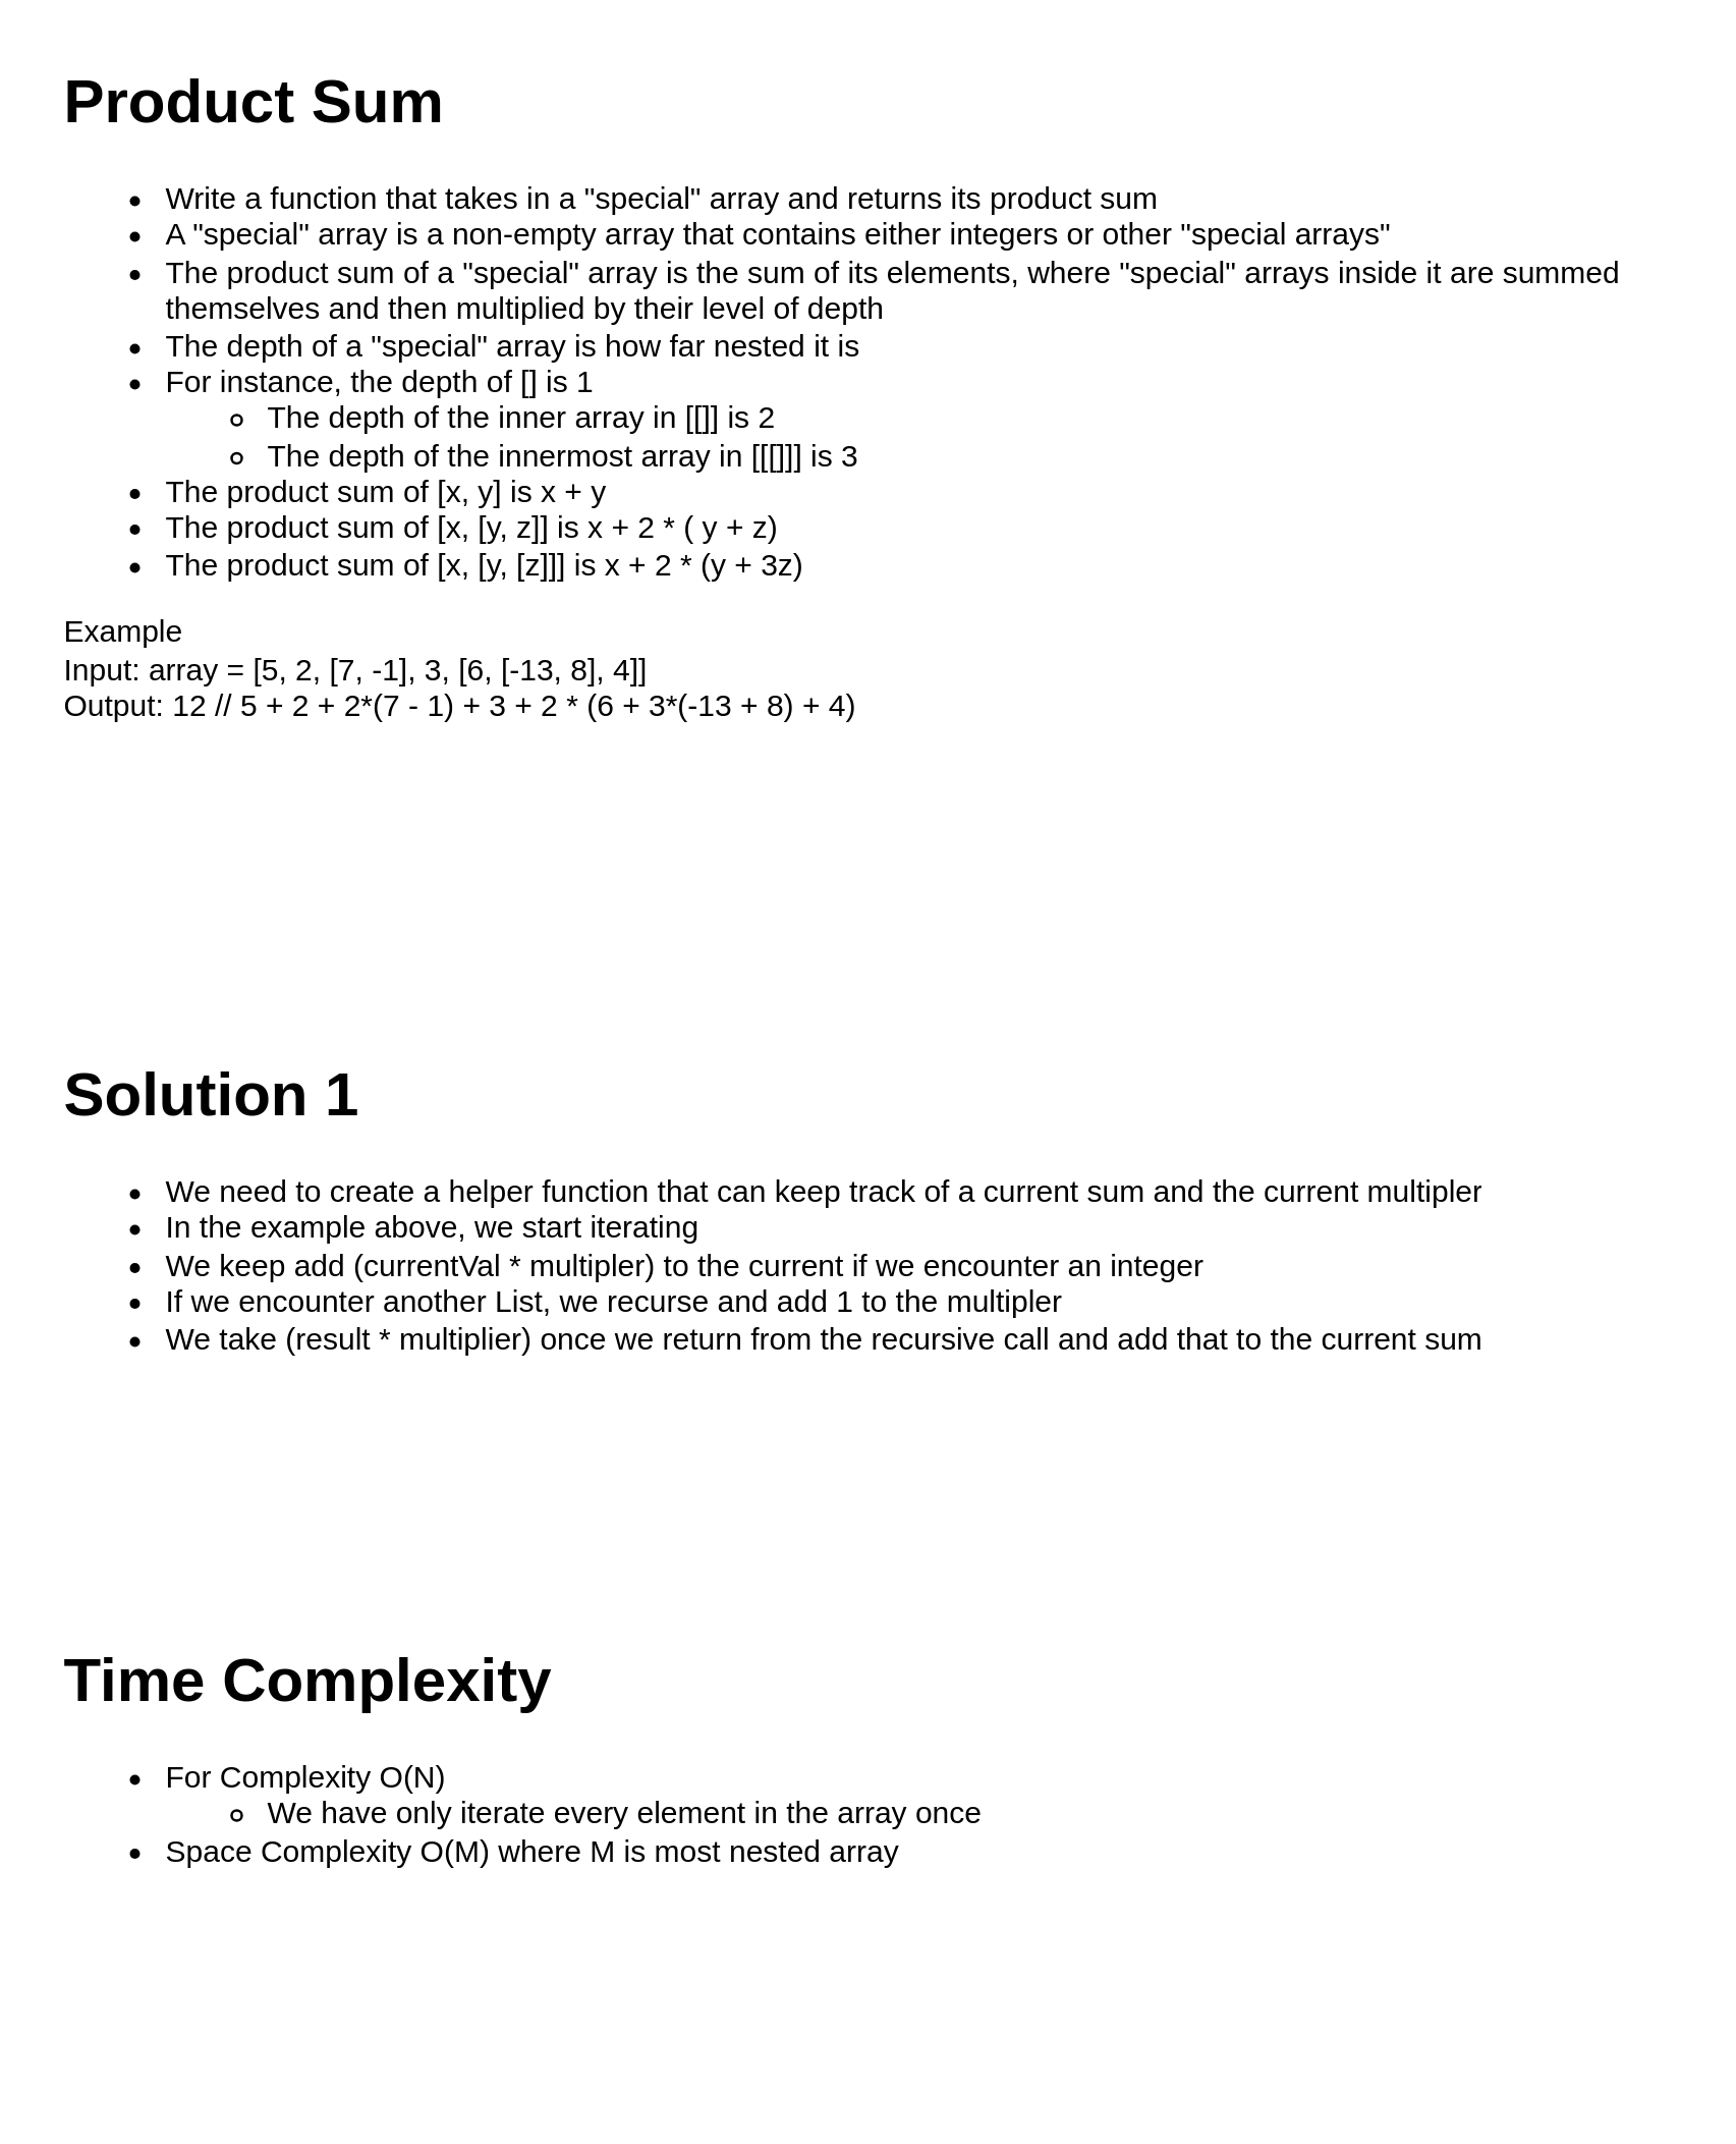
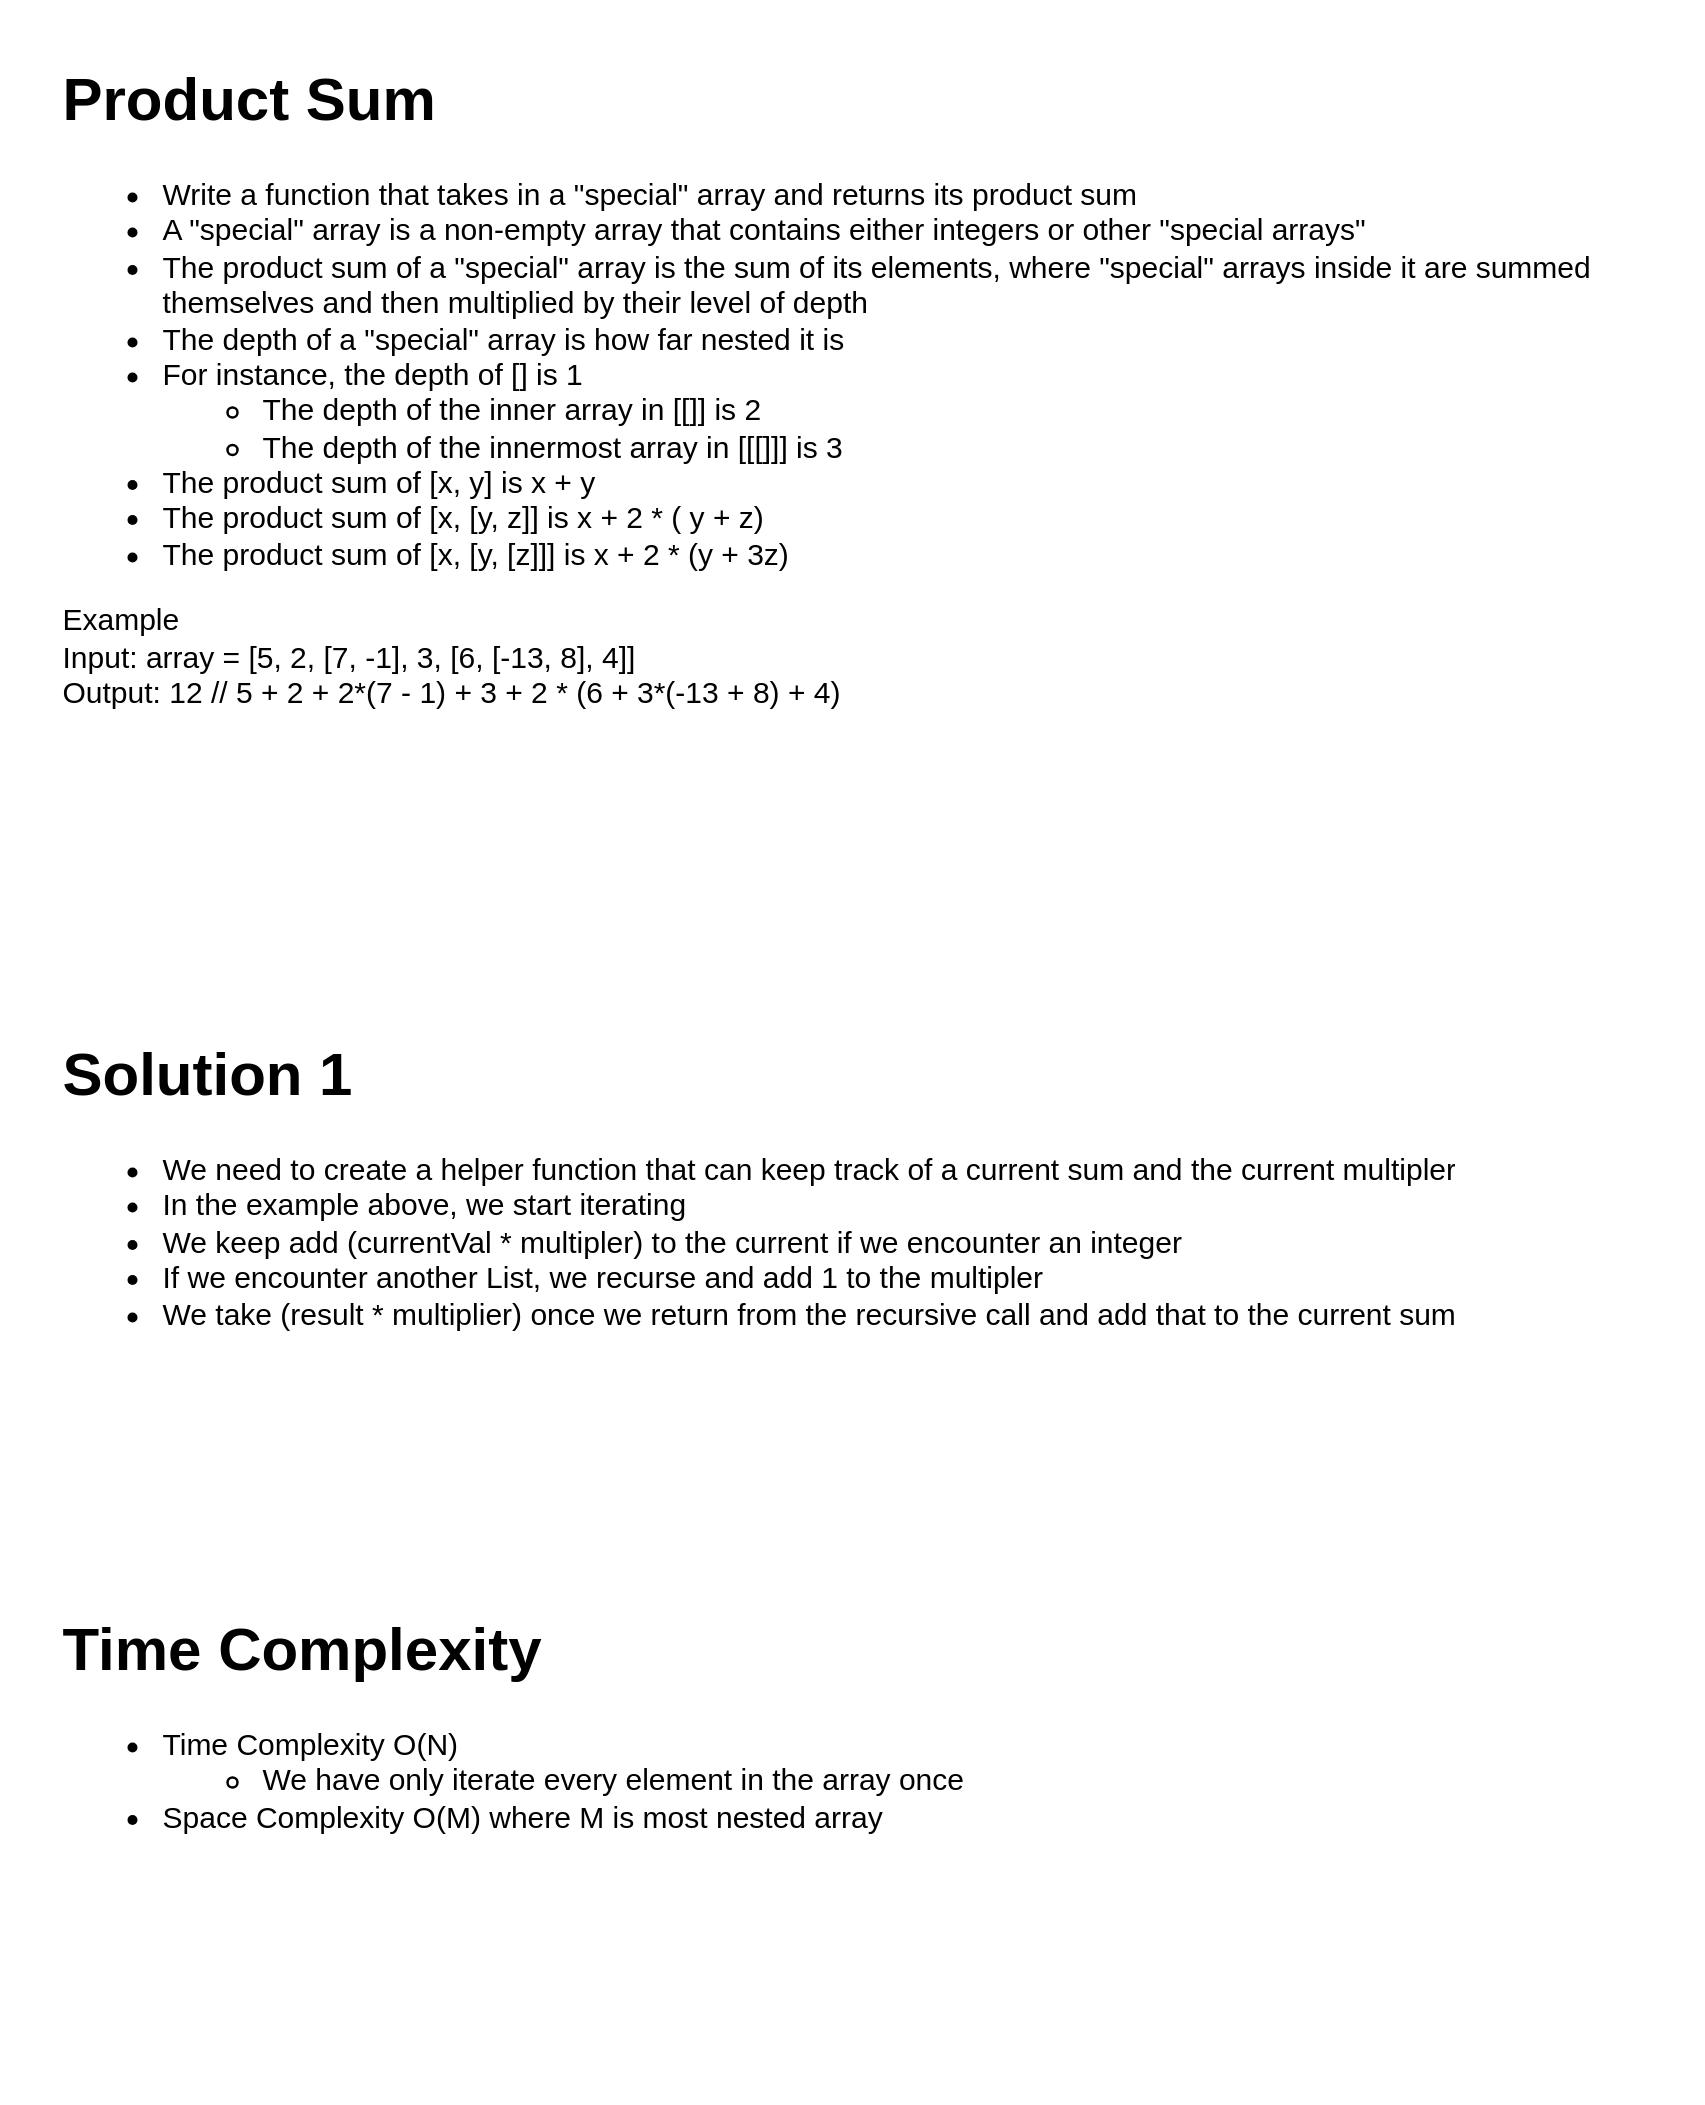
  <mxCell id="0" />
  <mxCell id="1" parent="0" />
  <mxCell id="2" value="&lt;h1&gt;Product Sum&lt;/h1&gt;&lt;p&gt;&lt;/p&gt;&lt;ul&gt;&lt;li&gt;Write a function that takes in a &quot;special&quot; array and returns its product sum&lt;/li&gt;&lt;li&gt;A &quot;special&quot; array is a non-empty array that contains either integers or other &quot;special arrays&quot;&lt;/li&gt;&lt;li&gt;The product sum of a &quot;special&quot; array is the sum of its elements, where &quot;special&quot; arrays inside it are summed themselves and then multiplied by their level of depth&lt;/li&gt;&lt;li&gt;The depth of a &quot;special&quot; array is how far nested it is&lt;/li&gt;&lt;li&gt;For instance, the depth of [] is 1&lt;/li&gt;&lt;ul&gt;&lt;li&gt;The depth of the inner array in [[]] is 2&lt;/li&gt;&lt;li&gt;The depth of the innermost array in [[[]]] is 3&lt;/li&gt;&lt;/ul&gt;&lt;li&gt;The product sum of [x, y] is x + y&lt;/li&gt;&lt;li&gt;The product sum of [x, [y, z]] is x + 2 * ( y + z)&lt;/li&gt;&lt;li&gt;The product sum of [x, [y, [z]]] is x + 2 * (y + 3z)&lt;/li&gt;&lt;/ul&gt;&lt;div&gt;Example&lt;/div&gt;&lt;div&gt;Input: array = [5, 2, [7, -1], 3, [6, [-13, 8], 4]]&lt;/div&gt;&lt;div&gt;Output: 12 // 5 + 2 + 2*(7 - 1) + 3 + 2 * (6 + 3*(-13 + 8) + 4)&lt;/div&gt;&lt;p&gt;&lt;/p&gt;" style="text;html=1;strokeColor=none;fillColor=none;spacing=5;spacingTop=-20;whiteSpace=wrap;overflow=hidden;rounded=0;" vertex="1" parent="1"><mxGeometry x="20" y="20" width="640" height="350" as="geometry" /></mxCell>
  <mxCell id="3" value="&lt;h1&gt;Solution 1&lt;/h1&gt;&lt;p&gt;&lt;/p&gt;&lt;ul&gt;&lt;li&gt;We need to create a helper function that can keep track of a current sum and the current multipler&lt;/li&gt;&lt;li&gt;In the example above, we start iterating&lt;/li&gt;&lt;li&gt;We keep add (currentVal * multipler) to the current if we encounter an integer&lt;/li&gt;&lt;li&gt;If we encounter another List, we recurse and add 1 to the multipler&lt;/li&gt;&lt;li&gt;We take (result * multiplier) once we return from the recursive call and add that to the current sum&lt;/li&gt;&lt;/ul&gt;&lt;p&gt;&lt;/p&gt;" style="text;html=1;strokeColor=none;fillColor=none;spacing=5;spacingTop=-20;whiteSpace=wrap;overflow=hidden;rounded=0;" vertex="1" parent="1"><mxGeometry x="20" y="410" width="640" height="180" as="geometry" /></mxCell>
- <mxCell id="4" value="&lt;h1&gt;Time Complexity&lt;/h1&gt;&lt;p&gt;&lt;/p&gt;&lt;ul&gt;&lt;li&gt;For Complexity O(N)&lt;/li&gt;&lt;ul&gt;&lt;li&gt;We have only iterate every element in the array once&lt;/li&gt;&lt;/ul&gt;&lt;li&gt;Space Complexity O(M) where M is most nested array&lt;/li&gt;&lt;/ul&gt;&lt;p&gt;&lt;/p&gt;" style="text;html=1;strokeColor=none;fillColor=none;spacing=5;spacingTop=-20;whiteSpace=wrap;overflow=hidden;rounded=0;" vertex="1" parent="1"><mxGeometry x="20" y="640" width="640" height="180" as="geometry" /></mxCell>
+ <mxCell id="4" value="&lt;h1&gt;Time Complexity&lt;/h1&gt;&lt;p&gt;&lt;/p&gt;&lt;ul&gt;&lt;li&gt;Time Complexity O(N)&lt;/li&gt;&lt;ul&gt;&lt;li&gt;We have only iterate every element in the array once&lt;/li&gt;&lt;/ul&gt;&lt;li&gt;Space Complexity O(M) where M is most nested array&lt;/li&gt;&lt;/ul&gt;&lt;p&gt;&lt;/p&gt;" style="text;html=1;strokeColor=none;fillColor=none;spacing=5;spacingTop=-20;whiteSpace=wrap;overflow=hidden;rounded=0;" vertex="1" parent="1"><mxGeometry x="20" y="640" width="640" height="180" as="geometry" /></mxCell>
